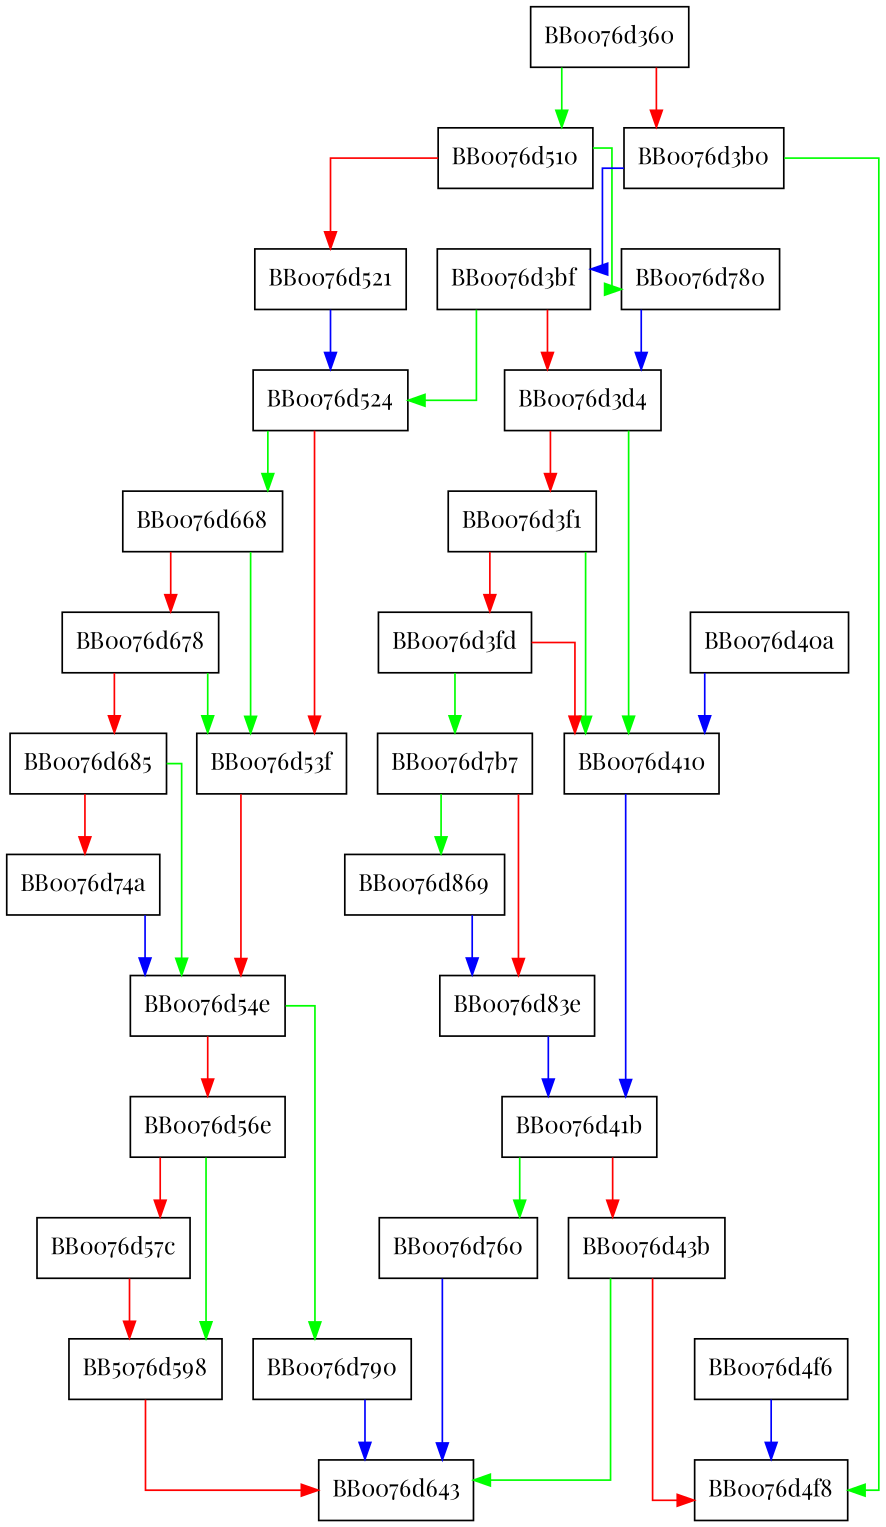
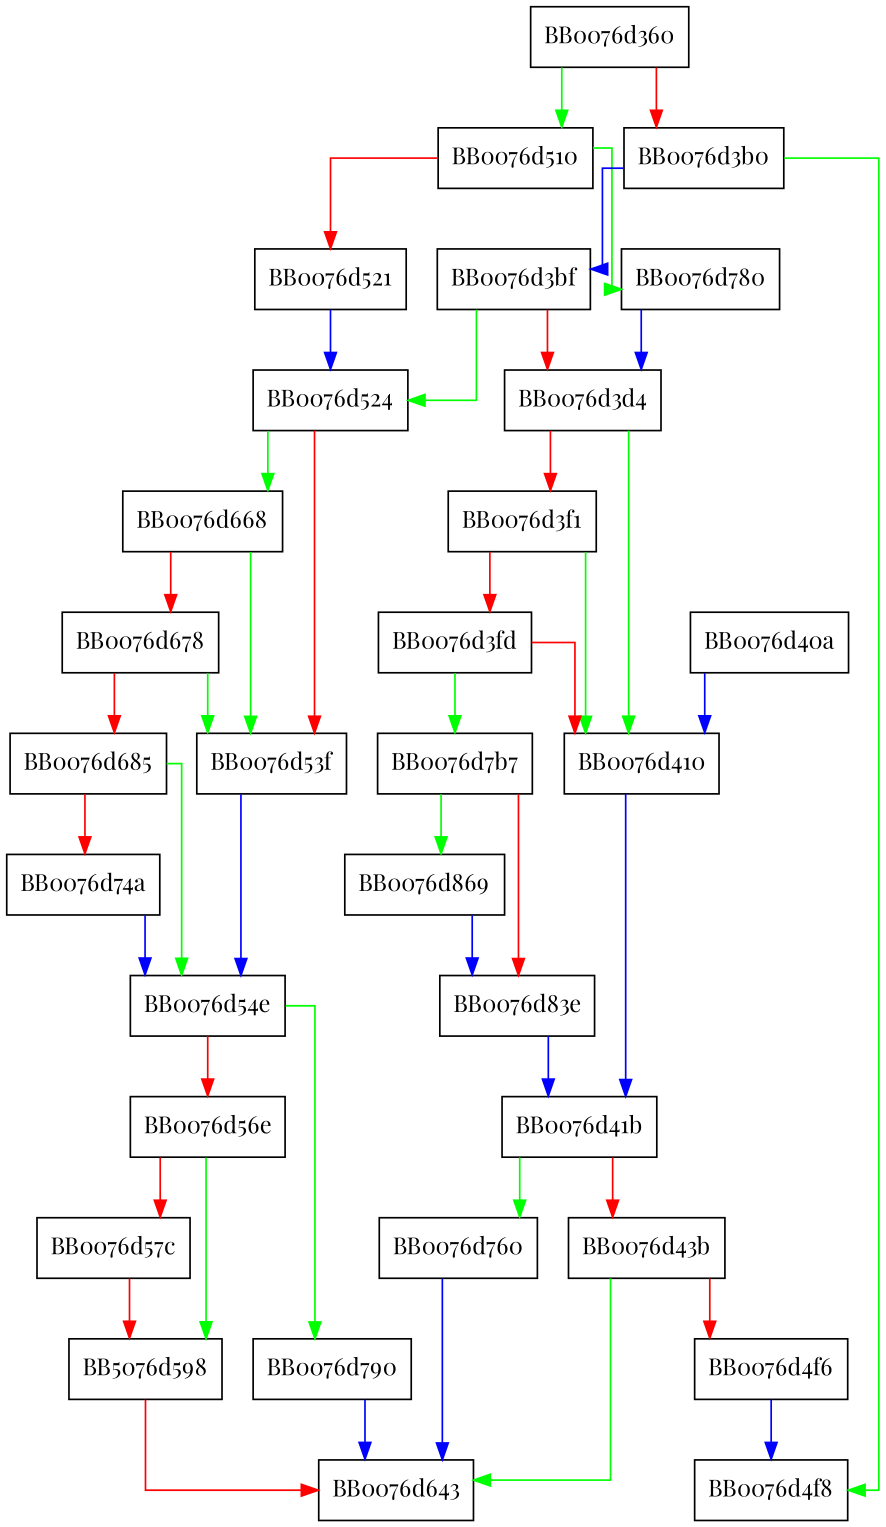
  digraph {
    fontname="Playfair Display"
    splines=ortho
    node [fontname="Playfair Display" shape=box]
    edge [color=red fontname="Playfair Display"]
    BB0076d360
    BB0076d510
    BB0076d3b0
    BB0076d780
    BB0076d521
    BB0076d4f8
    BB0076d3bf
    BB0076d3d4
    BB0076d524
    BB0076d668
    BB0076d53f
    BB0076d410
    BB0076d3f1
    BB0076d678
    BB0076d54e
    BB0076d41b
    BB0076d3fd
    BB0076d760
    BB0076d43b
    n20 [label=BB0076d7b7]
    BB0076d869
    BB0076d83e
    BB0076d40a
    BB0076d643
    BB0076d4f6
    BB0076d685
    BB0076d790
    BB0076d56e
    n29 [label=BB5076d598]
    BB0076d57c
    BB0076d74a
    BB0076d360 -> BB0076d510 [color=green]
    BB0076d360 -> BB0076d3b0
    BB0076d510 -> BB0076d780 [color=green]
    BB0076d510 -> BB0076d521
    BB0076d3b0 -> BB0076d4f8 [color=green]
    BB0076d3b0 -> BB0076d3bf [color=blue]
    BB0076d780 -> BB0076d3d4 [color=blue]
    BB0076d521 -> BB0076d524 [color=blue]
    BB0076d3bf -> BB0076d3d4
    BB0076d3bf -> BB0076d524 [color=green]
    BB0076d3d4 -> BB0076d410 [color=green]
    BB0076d3d4 -> BB0076d3f1
    BB0076d524 -> BB0076d668 [color=green]
    BB0076d524 -> BB0076d53f
    BB0076d668 -> BB0076d53f [color=green]
    BB0076d668 -> BB0076d678
-   BB0076d53f -> BB0076d54e
+   BB0076d53f -> BB0076d54e [color=blue]
    BB0076d410 -> BB0076d41b [color=blue]
    BB0076d3f1 -> BB0076d410 [color=green]
    BB0076d3f1 -> BB0076d3fd
    BB0076d678 -> BB0076d53f [color=green]
    BB0076d678 -> BB0076d685
    BB0076d54e -> BB0076d790 [color=green]
    BB0076d54e -> BB0076d56e
    BB0076d41b -> BB0076d760 [color=green]
    BB0076d41b -> BB0076d43b
    BB0076d3fd -> BB0076d410
    BB0076d3fd -> n20 [color=green]
    BB0076d760 -> BB0076d643 [color=blue]
    BB0076d43b -> BB0076d643 [color=green]
-   BB0076d43b -> BB0076d4f8
+   BB0076d43b -> BB0076d4f6
    n20 -> BB0076d869 [color=green]
    n20 -> BB0076d83e
    BB0076d869 -> BB0076d83e [color=blue]
    BB0076d83e -> BB0076d41b [color=blue]
    BB0076d40a -> BB0076d410 [color=blue]
    BB0076d4f6 -> BB0076d4f8 [color=blue]
    BB0076d685 -> BB0076d54e [color=green]
    BB0076d685 -> BB0076d74a
    BB0076d790 -> BB0076d643 [color=blue]
    BB0076d56e -> n29 [color=green]
    BB0076d56e -> BB0076d57c
    n29 -> BB0076d643
    BB0076d57c -> n29
    BB0076d74a -> BB0076d54e [color=blue]
  }
